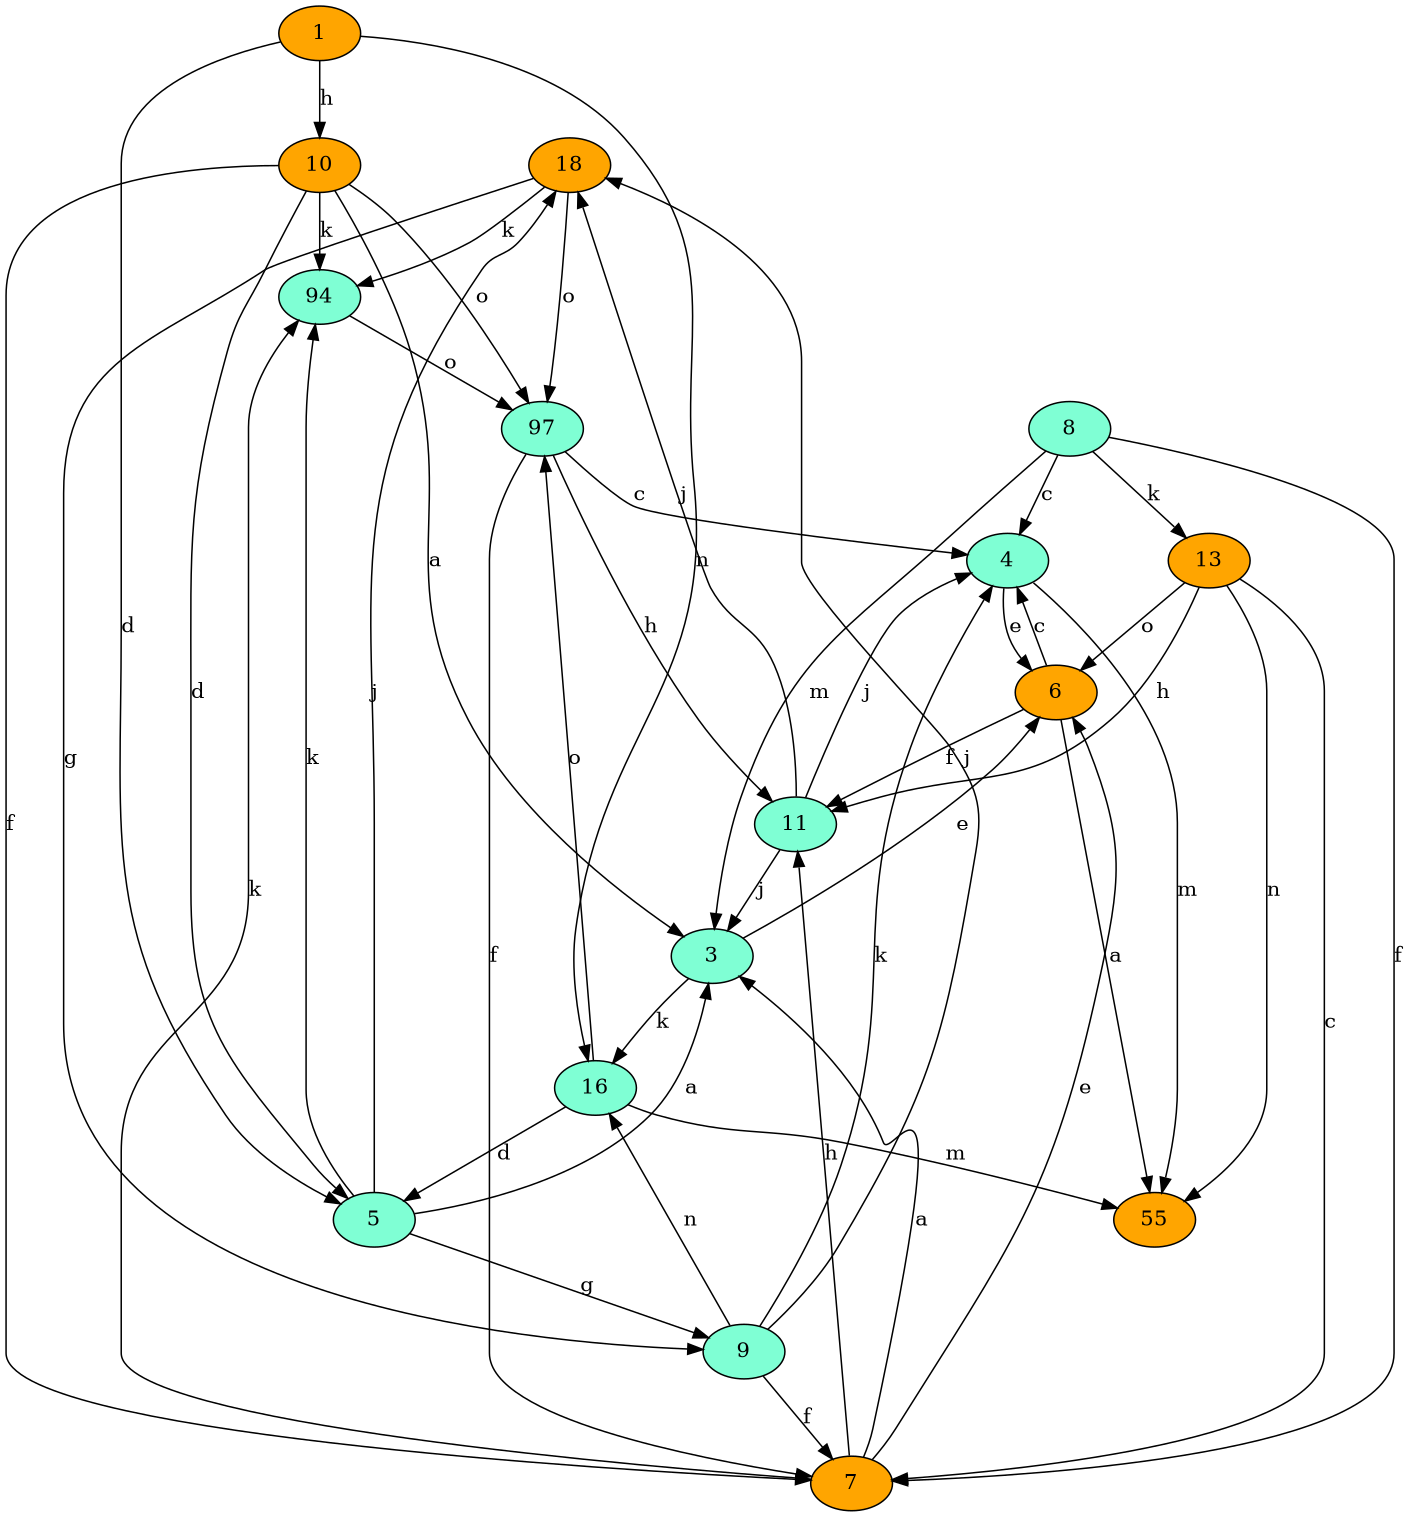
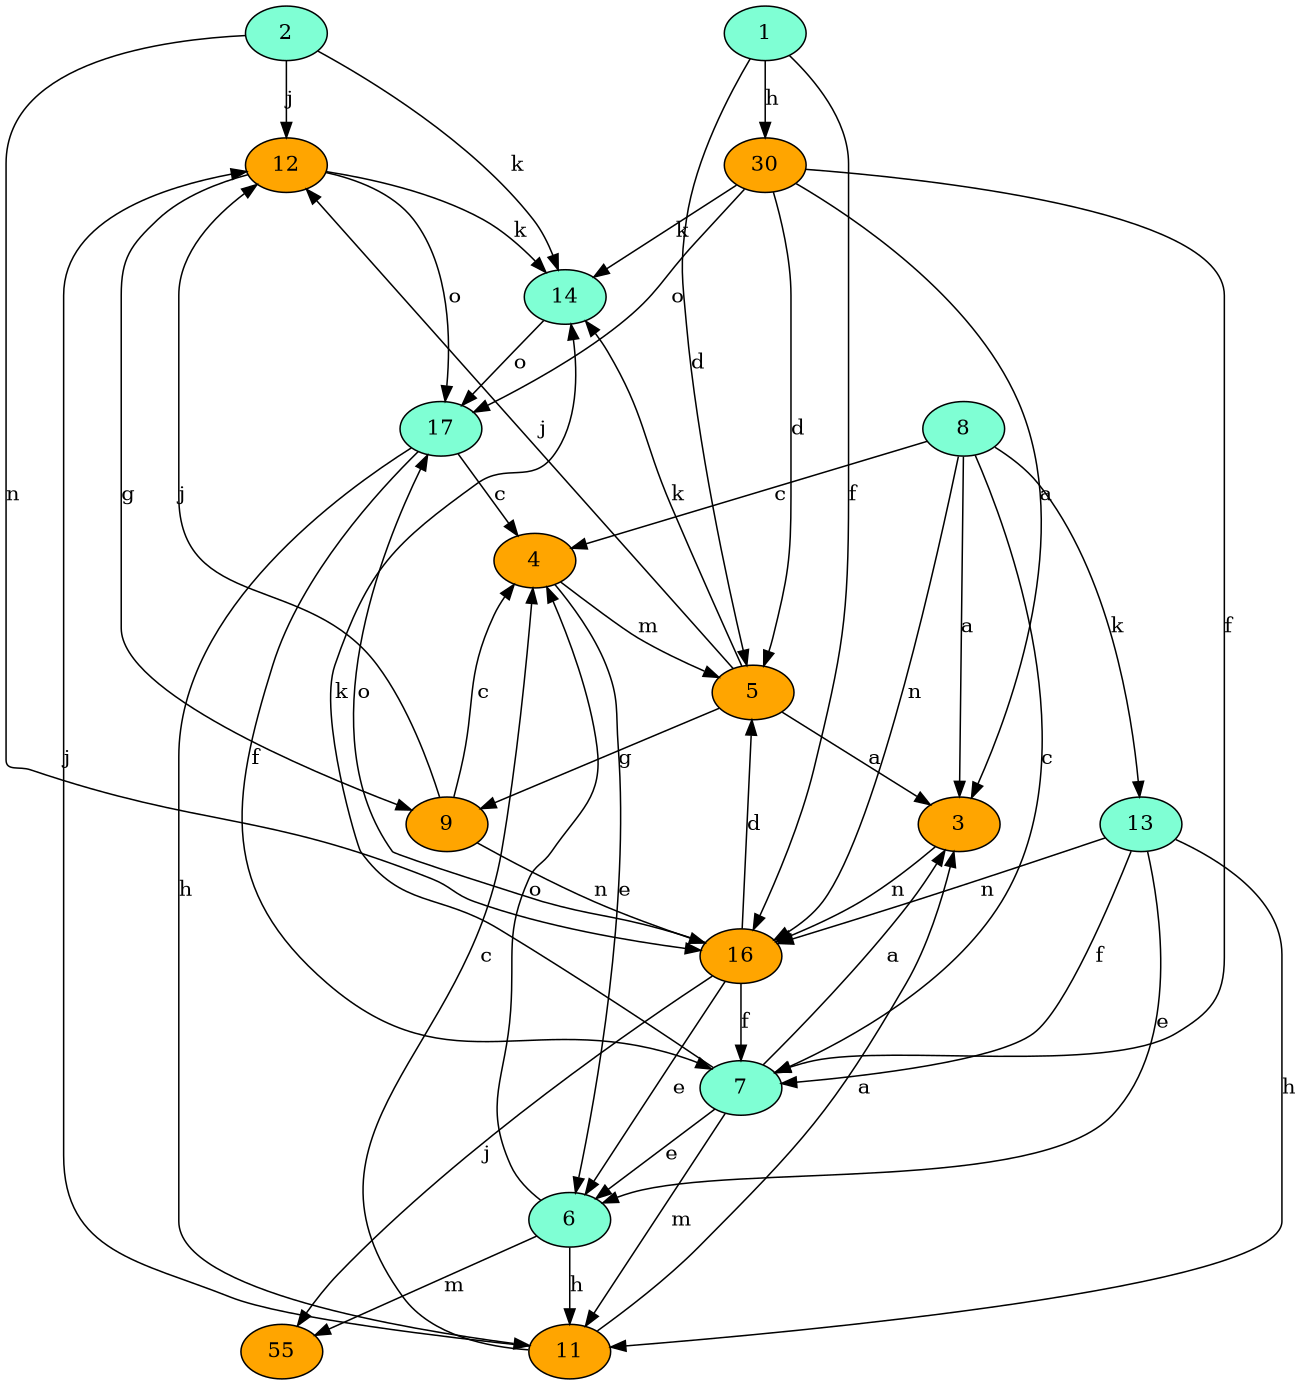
  strict digraph {
    node [fillcolor=orange style=filled]
-   12 [label=18]
-   14 [fillcolor=aquamarine label=94]
-   16 [fillcolor=aquamarine]
-   9 [fillcolor=aquamarine]
-   17 [fillcolor=aquamarine label=97]
+   2 [fillcolor=aquamarine]
+   12
+   14 [fillcolor=aquamarine]
+   16
+   9
+   17 [fillcolor=aquamarine]
    n7 [label=55]
-   5 [fillcolor=aquamarine]
-   3 [fillcolor=aquamarine]
-   6
-   4 [fillcolor=aquamarine]
-   11 [fillcolor=aquamarine]
-   7
+   5
+   3
+   6 [fillcolor=aquamarine]
+   4
+   11
+   7 [fillcolor=aquamarine]
    n14 [fillcolor=aquamarine label=8]
-   13
-   10
-   1
+   13 [fillcolor=aquamarine]
+   10 [label=30]
+   1 [fillcolor=aquamarine]
+   2 -> 12 [label=j]
+   2 -> 14 [label=k]
+   2 -> 16 [label=n]
    12 -> 14 [label=k]
    12 -> 9 [label=g]
    12 -> 17 [label=o]
    14 -> 17 [label=o]
    16 -> 17 [label=o]
-   16 -> n7 [label=m]
+   16 -> n7 [label=j]
    16 -> 5 [label=d]
    9 -> 12 [label=j]
    9 -> 16 [label=n]
-   9 -> 4 [label=k]
-   9 -> 7 [label=f]
+   9 -> 4 [label=c]
+   16 -> 7 [label=f]
    17 -> 4 [label=c]
    17 -> 11 [label=h]
    17 -> 7 [label=f]
    5 -> 12 [label=j]
    5 -> 14 [label=k]
    5 -> 9 [label=g]
    5 -> 3 [label=a]
-   3 -> 16 [label=k]
-   3 -> 6 [label=e]
-   6 -> n7 [label=a]
-   6 -> 4 [label=c]
-   6 -> 11 [label=f]
-   4 -> n7 [label=m]
+   3 -> 16 [label=n]
+   16 -> 6 [label=e]
+   6 -> n7 [label=m]
+   6 -> 4 [label=o]
+   6 -> 11 [label=h]
+   4 -> 5 [label=m]
    4 -> 6 [label=e]
    11 -> 12 [label=j]
-   11 -> 3 [label=j]
-   11 -> 4 [label=j]
+   11 -> 3 [label=a]
+   11 -> 4 [label=c]
    7 -> 14 [label=k]
    7 -> 3 [label=a]
    7 -> 6 [label=e]
-   7 -> 11 [label=h]
-   n14 -> 3 [label=m]
+   7 -> 11 [label=m]
+   n14 -> 16 [label=n]
+   n14 -> 3 [label=a]
    n14 -> 4 [label=c]
-   n14 -> 7 [label=f]
+   n14 -> 7 [label=c]
    n14 -> 13 [label=k]
-   13 -> n7 [label=n]
-   13 -> 6 [label=o]
+   13 -> 16 [label=n]
+   13 -> 6 [label=e]
    13 -> 11 [label=h]
-   13 -> 7 [label=c]
+   13 -> 7 [label=f]
    10 -> 14 [label=k]
    10 -> 17 [label=o]
    10 -> 5 [label=d]
    10 -> 3 [label=a]
    10 -> 7 [label=f]
-   1 -> 16 [label=n]
+   1 -> 16 [label=f]
    1 -> 5 [label=d]
    1 -> 10 [label=h]
  }
